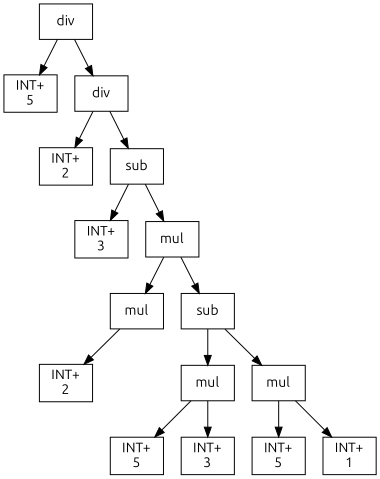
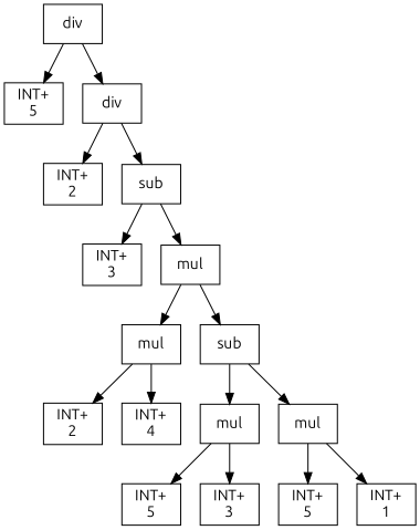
  digraph {
    fontname=Ubuntu
    node [shape=box fontname=Ubuntu]
    edge [fontname=Ubuntu]
    n1 [label=div]
    n2 [label="INT+\n5"]
    n3 [label=div]
    n4 [label="INT+\n2"]
    n5 [label=sub]
    n6 [label="INT+\n3"]
    n7 [label=mul]
    n8 [label=mul]
    n9 [label=sub]
    n10 [label="INT+\n2"]
+   n11 [label="INT+\n4"]
    n12 [label=mul]
    n13 [label=mul]
    n14 [label="INT+\n5"]
    n15 [label="INT+\n3"]
    n16 [label="INT+\n5"]
    n17 [label="INT+\n1"]
    n1 -> n2
    n1 -> n3
    n3 -> n4
    n3 -> n5
    n5 -> n6
    n5 -> n7
    n7 -> n8
    n7 -> n9
    n8 -> n10
+   n8 -> n11
    n9 -> n12
    n9 -> n13
    n12 -> n14
    n12 -> n15
    n13 -> n16
    n13 -> n17
  }
